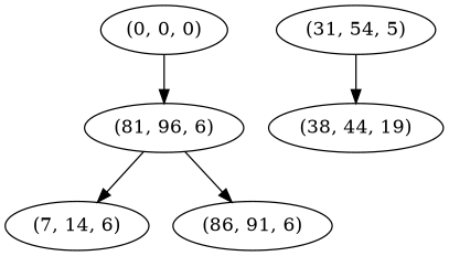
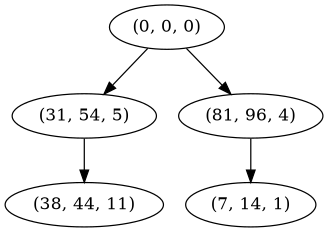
  digraph {
    "(0, 0, 0)"
    "(31, 54, 5)"
-   "(81, 96, 4)" [label="(81, 96, 6)"]
-   "(38, 44, 11)" [label="(38, 44, 19)"]
-   "(7, 14, 6)"
-   "(86, 91, 6)"
+   "(81, 96, 4)"
+   "(38, 44, 11)"
+   "(7, 14, 6)" [label="(7, 14, 1)"]
+   "(0, 0, 0)" -> "(31, 54, 5)"
    "(0, 0, 0)" -> "(81, 96, 4)"
    "(31, 54, 5)" -> "(38, 44, 11)"
    "(81, 96, 4)" -> "(7, 14, 6)"
-   "(81, 96, 4)" -> "(86, 91, 6)"
  }
